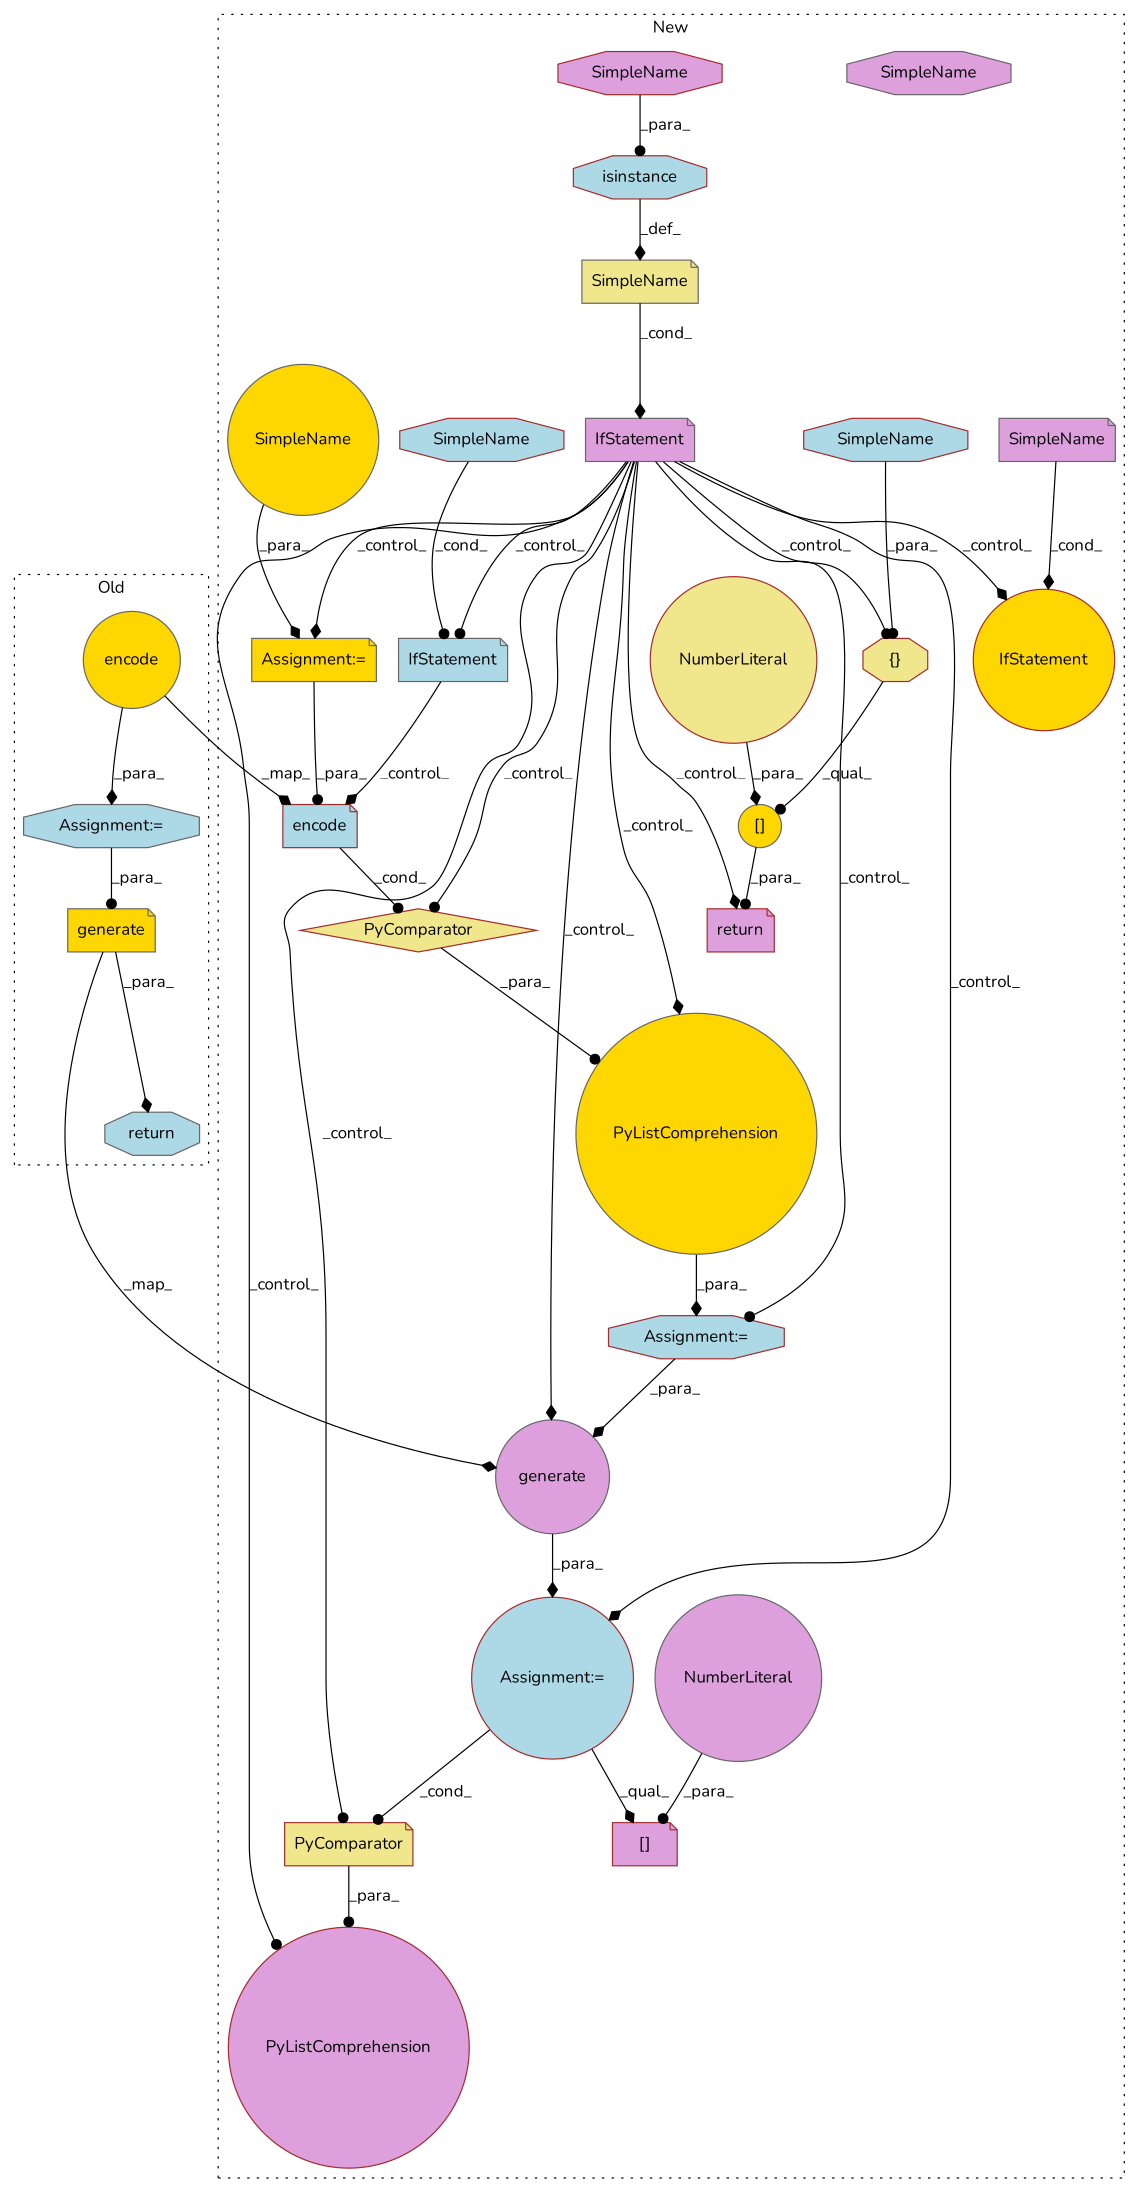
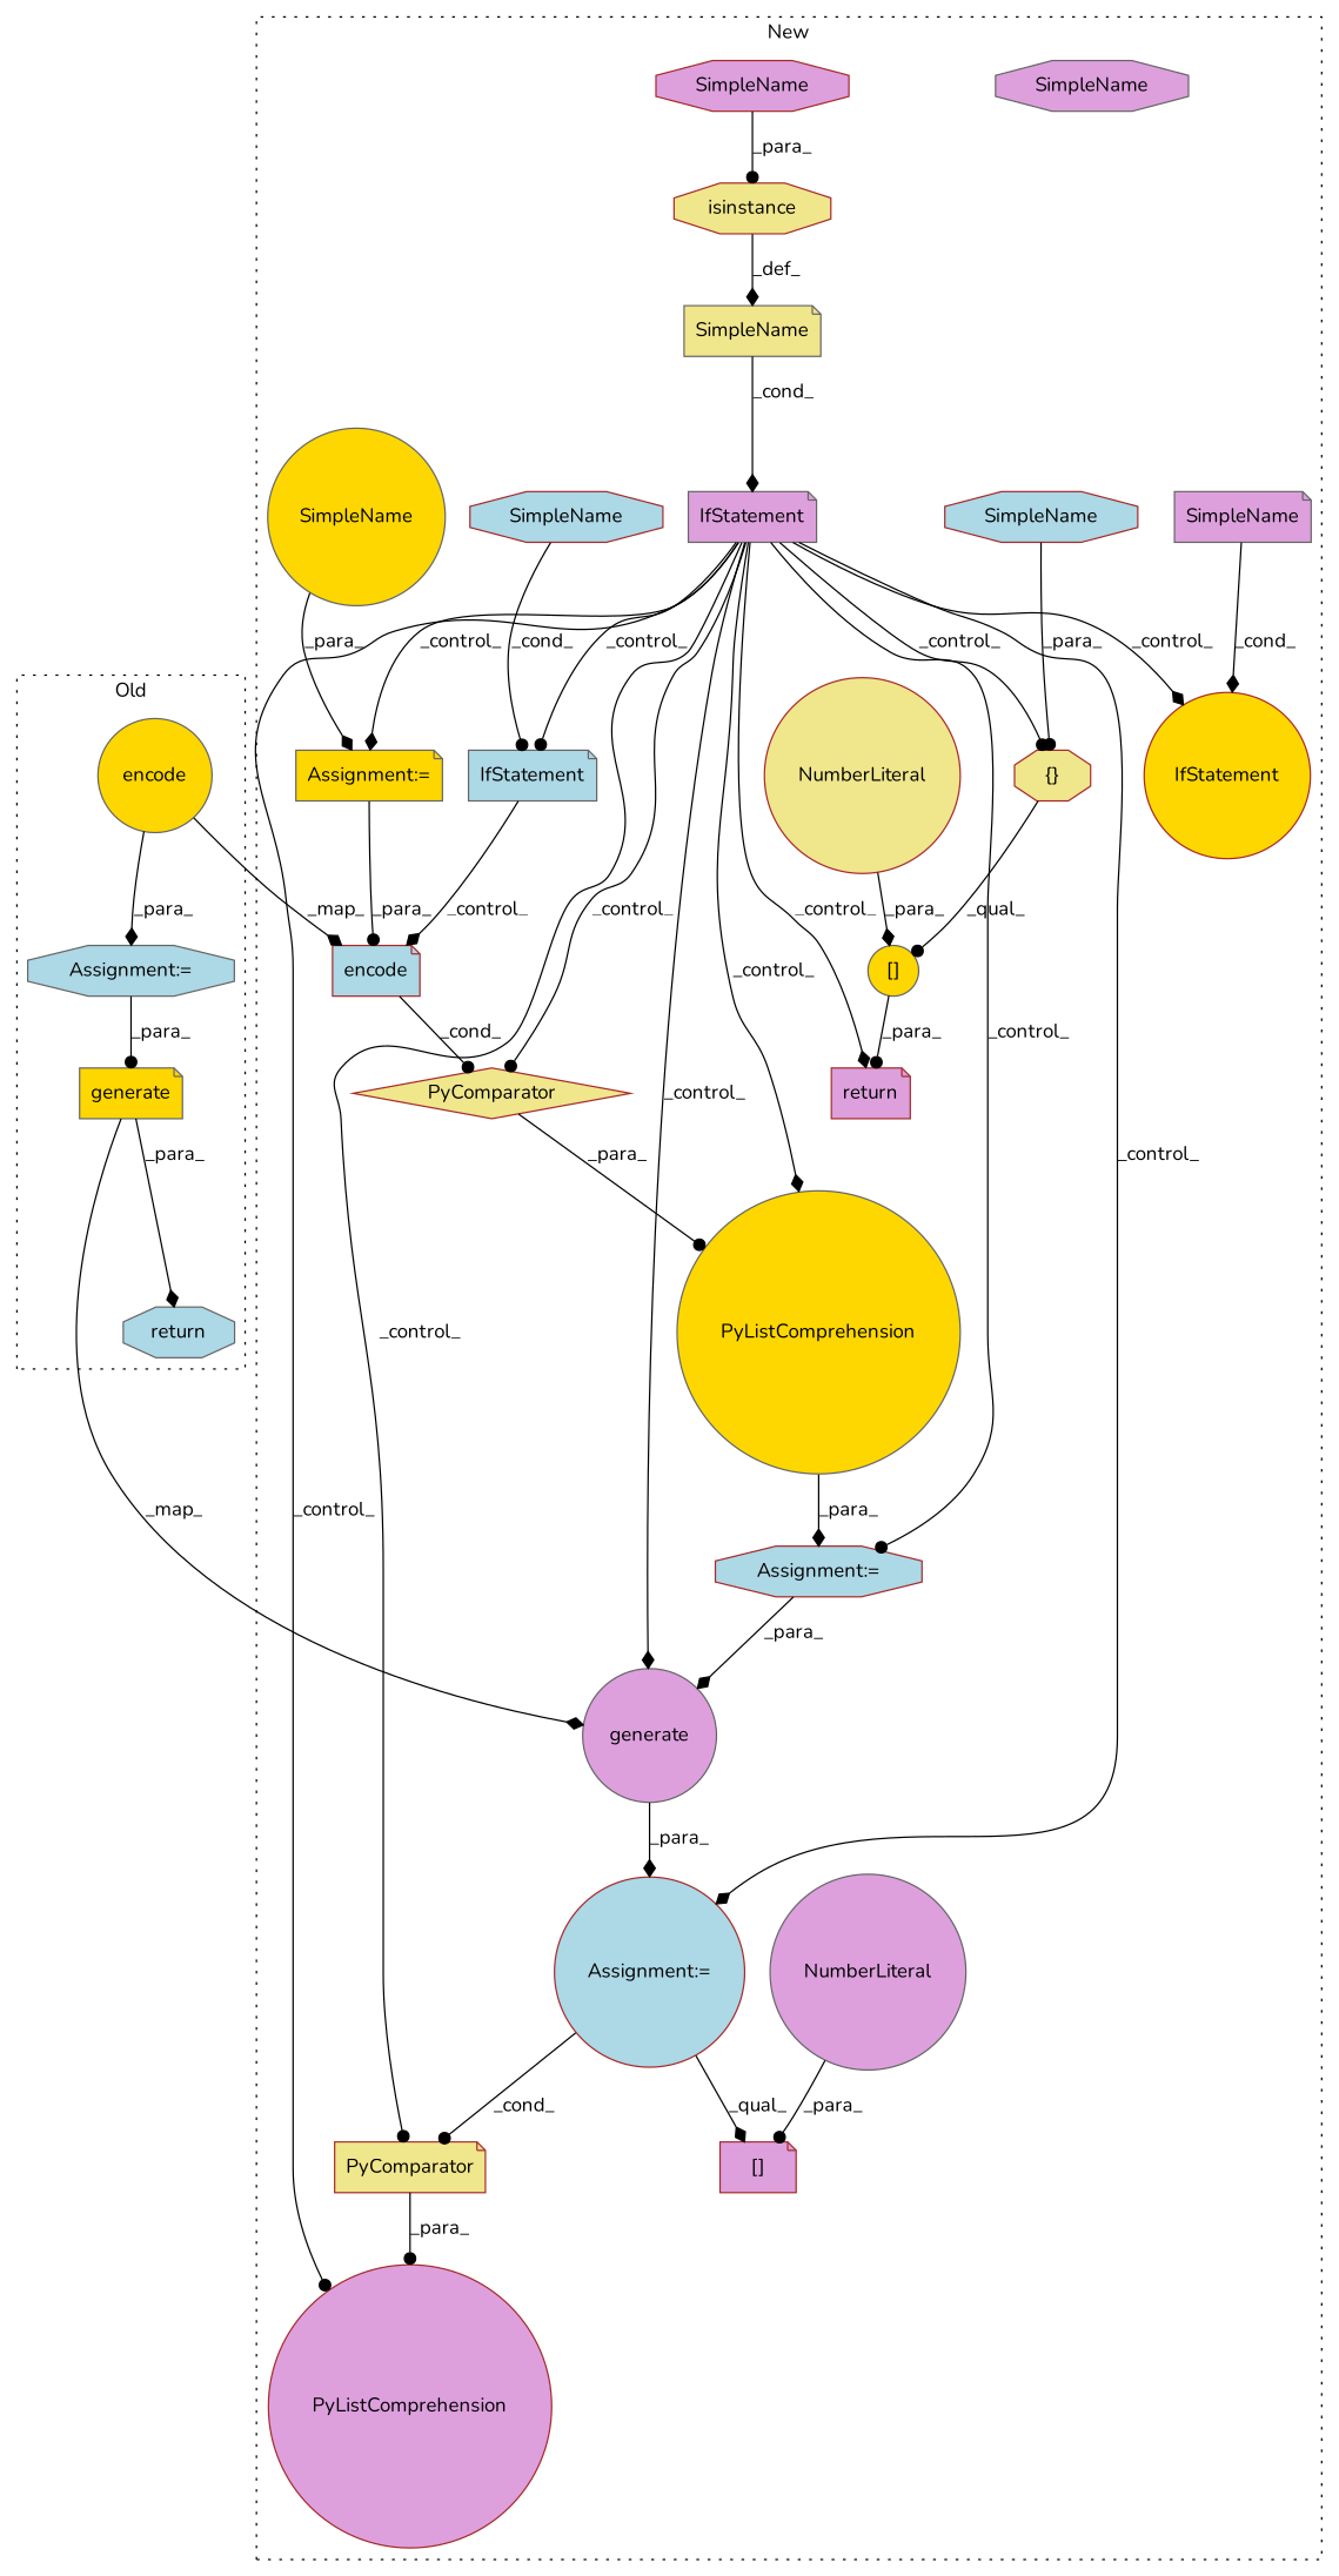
  digraph {
    fontname=Nunito
    node [a=42 l=1 s=4977 shape=circle style=filled fillcolor=lightblue color=gray40 fontname=Nunito]
    edge [arrowhead=diamond fontname=Nunito]
    n1 [a=32 l="7,1" label=encode s="3892,3907" fillcolor=gold]
    n2 [a=41 l=7 label=return s=3914 shape=octagon]
    n3 [a=32 l="9,1" label=generate s="3926,3952" shape=note fillcolor=gold]
    n4 [a=7 label="Assignment:=" s=3886 shape=octagon]
    n5 [a=32 l="7,1" label=encode s="4762,4777" shape=note color=brown]
    n6 [a=7 l=12 label="Assignment:=" s=4745 shape=octagon color=brown]
    n7 [label=SimpleName shape=note fillcolor=khaki l="" s=""]
    n8 [a=25 l="4,2" label=IfStatement s="4623,4655" shape=note fillcolor=plum]
    n9 [a=7 l=66 label="Assignment:=" color=brown]
    n10 [a=25 l=66 label=IfStatement fillcolor=gold color=brown]
-   n11 [a=32 l="11,1" label=isinstance s="4627,4654" shape=octagon color=brown]
+   n11 [a=32 l="11,1" label=isinstance s="4627,4654" shape=octagon fillcolor=khaki color=brown]
    n12 [a=2 l="6,1" label="[]" s="4897,4904" shape=note fillcolor=plum color=brown]
    n13 [a=4 l="1,1" label="{}" s="4692,4702" shape=octagon fillcolor=khaki color=brown]
    n14 [a=34 label=NumberLiteral s=4903 fillcolor=plum]
    n15 [a=2 l="40,1" label="[]" s="4672,4713" fillcolor=gold]
    n16 [a=34 label=NumberLiteral s=4712 fillcolor=khaki color=brown]
    n17 [a=109 l=122 label=PyListComprehension s=4757 fillcolor=gold]
    n18 [a=113 l=32 label=PyComparator s=4839 shape=diamond fillcolor=khaki color=brown]
    n19 [a=109 l=154 label=PyListComprehension s=4897 fillcolor=plum color=brown]
    n20 [a=113 l=66 label=PyComparator shape=note fillcolor=khaki color=brown]
    n21 [a=32 l="9,1" label=generate s="4993,5033" fillcolor=plum]
    n22 [l=5 label=SimpleName s=4866 shape=octagon fillcolor=plum]
    n23 [a=25 l=32 label=IfStatement s=4839 shape=note]
    n24 [a=7 l=32 label="Assignment:=" s=4839 shape=note fillcolor=gold]
    n25 [a=41 l=7 label=return s=4665 shape=note fillcolor=plum color=brown]
    n26 [l=5 label=SimpleName s=4866 shape=octagon color=brown]
    n27 [l=5 label=SimpleName s=5038 shape=note fillcolor=plum]
    n28 [l=9 label=SimpleName s=4638 shape=octagon fillcolor=plum color=brown]
    n29 [l=9 label=SimpleName s=4693 shape=octagon color=brown]
    n30 [l=9 label=SimpleName s=4853 fillcolor=gold]
    subgraph cluster_1 {
      label=Old
      style=dotted
      n1
      n2
      n3
      n4
    }
    subgraph cluster_2 {
      label=New
      style=dotted
      n5
      n6
      n7
      n8
      n9
      n10
      n11
      n12
      n13
      n14
      n15
      n16
      n17
      n18
      n19
      n20
      n21
      n22
      n23
      n24
      n25
      n26
      n27
      n28
      n29
      n30
    }
    n1 -> n4 [label=_para_]
    n1 -> n5 [label=_map_]
    n3 -> n2 [label=_para_]
    n3 -> n21 [label=_map_]
    n4 -> n3 [label=_para_ arrowhead=dot]
    n5 -> n18 [label=_cond_ arrowhead=dot]
    n6 -> n21 [label=_para_]
    n7 -> n8 [label=_cond_]
    n8 -> n6 [label=_control_ arrowhead=dot]
    n8 -> n9 [label=_control_]
    n8 -> n10 [label=_control_]
    n8 -> n13 [label=_control_ arrowhead=dot]
    n8 -> n17 [label=_control_]
    n8 -> n18 [label=_control_ arrowhead=dot]
    n8 -> n19 [label=_control_ arrowhead=dot]
    n8 -> n20 [label=_control_ arrowhead=dot]
    n8 -> n21 [label=_control_]
    n8 -> n23 [label=_control_ arrowhead=dot]
    n8 -> n24 [label=_control_]
    n8 -> n25 [label=_control_]
    n9 -> n12 [label=_qual_]
    n9 -> n20 [label=_cond_ arrowhead=dot]
    n11 -> n7 [label=_def_]
    n13 -> n15 [label=_qual_ arrowhead=dot]
    n14 -> n12 [label=_para_ arrowhead=dot]
    n15 -> n25 [label=_para_ arrowhead=dot]
    n16 -> n15 [label=_para_]
    n17 -> n6 [label=_para_]
    n18 -> n17 [label=_para_ arrowhead=dot]
    n20 -> n19 [label=_para_ arrowhead=dot]
    n21 -> n9 [label=_para_]
    n23 -> n5 [label=_control_]
    n24 -> n5 [label=_para_ arrowhead=dot]
    n26 -> n23 [label=_cond_ arrowhead=dot]
    n27 -> n10 [label=_cond_]
    n28 -> n11 [label=_para_ arrowhead=dot]
    n29 -> n13 [label=_para_ arrowhead=dot]
    n30 -> n24 [label=_para_]
  }
